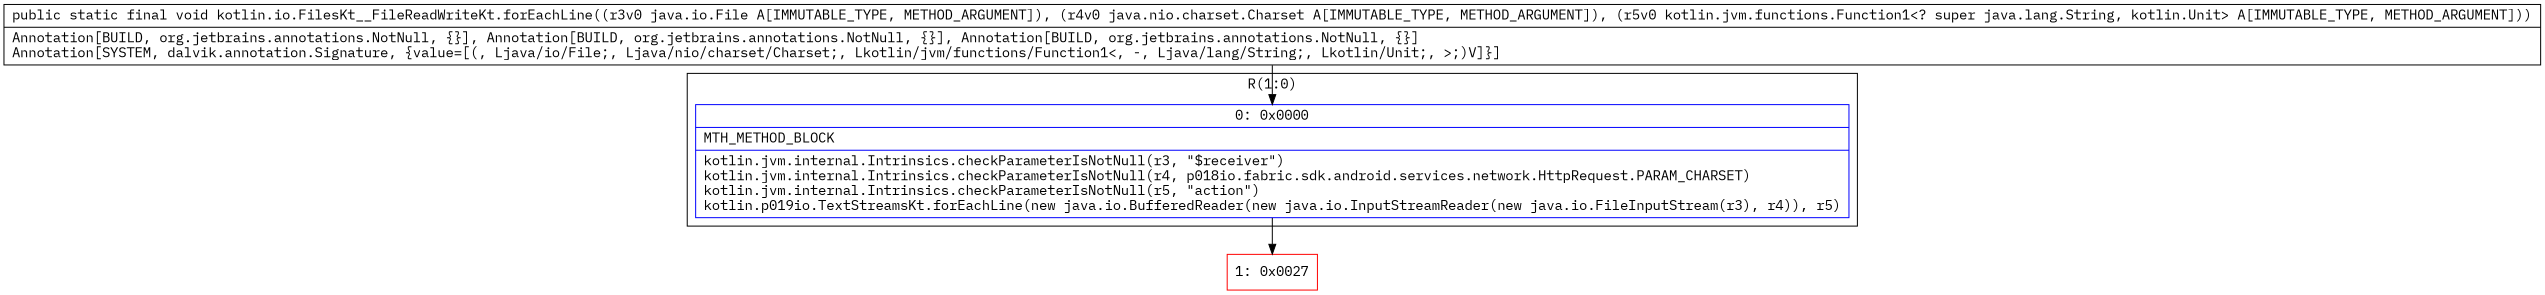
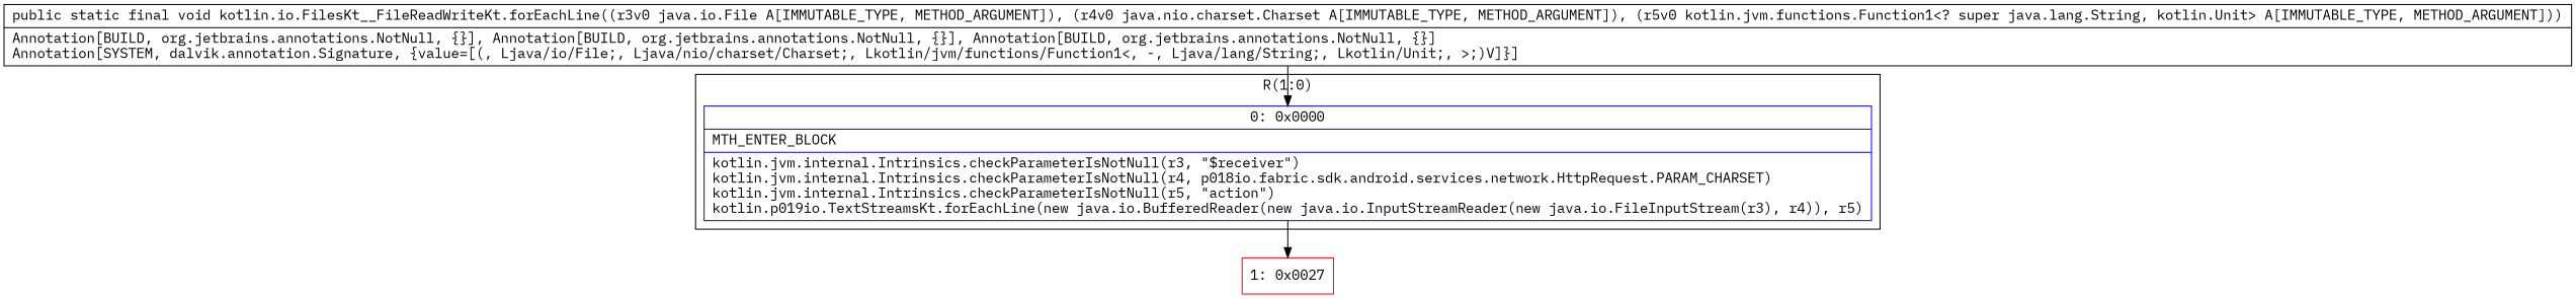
  digraph {
    fontname="IBM Plex Mono"
    node [shape=record fontname="IBM Plex Mono"]
    edge [fontname="IBM Plex Mono"]
-   n1 [color=blue label="{0\:\ 0x0000|MTH_METHOD_BLOCK\l|kotlin.jvm.internal.Intrinsics.checkParameterIsNotNull(r3, \"$receiver\")\lkotlin.jvm.internal.Intrinsics.checkParameterIsNotNull(r4, p018io.fabric.sdk.android.services.network.HttpRequest.PARAM_CHARSET)\lkotlin.jvm.internal.Intrinsics.checkParameterIsNotNull(r5, \"action\")\lkotlin.p019io.TextStreamsKt.forEachLine(new java.io.BufferedReader(new java.io.InputStreamReader(new java.io.FileInputStream(r3), r4)), r5)\l}"]
+   n1 [color=blue label="{0\:\ 0x0000|MTH_ENTER_BLOCK\l|kotlin.jvm.internal.Intrinsics.checkParameterIsNotNull(r3, \"$receiver\")\lkotlin.jvm.internal.Intrinsics.checkParameterIsNotNull(r4, p018io.fabric.sdk.android.services.network.HttpRequest.PARAM_CHARSET)\lkotlin.jvm.internal.Intrinsics.checkParameterIsNotNull(r5, \"action\")\lkotlin.p019io.TextStreamsKt.forEachLine(new java.io.BufferedReader(new java.io.InputStreamReader(new java.io.FileInputStream(r3), r4)), r5)\l}"]
    n2 [color=red label="{1\:\ 0x0027}"]
    n3 [label="{public static final void kotlin.io.FilesKt__FileReadWriteKt.forEachLine((r3v0 java.io.File A[IMMUTABLE_TYPE, METHOD_ARGUMENT]), (r4v0 java.nio.charset.Charset A[IMMUTABLE_TYPE, METHOD_ARGUMENT]), (r5v0 kotlin.jvm.functions.Function1\<? super java.lang.String, kotlin.Unit\> A[IMMUTABLE_TYPE, METHOD_ARGUMENT]))  | Annotation[BUILD, org.jetbrains.annotations.NotNull, \{\}], Annotation[BUILD, org.jetbrains.annotations.NotNull, \{\}], Annotation[BUILD, org.jetbrains.annotations.NotNull, \{\}]\lAnnotation[SYSTEM, dalvik.annotation.Signature, \{value=[(, Ljava\/io\/File;, Ljava\/nio\/charset\/Charset;, Lkotlin\/jvm\/functions\/Function1\<, \-, Ljava\/lang\/String;, Lkotlin\/Unit;, \>;)V]\}]\l}"]
    subgraph cluster_1 {
      label="R(1:0)"
      n1
    }
    n1 -> n2
    n3 -> n1
  }
